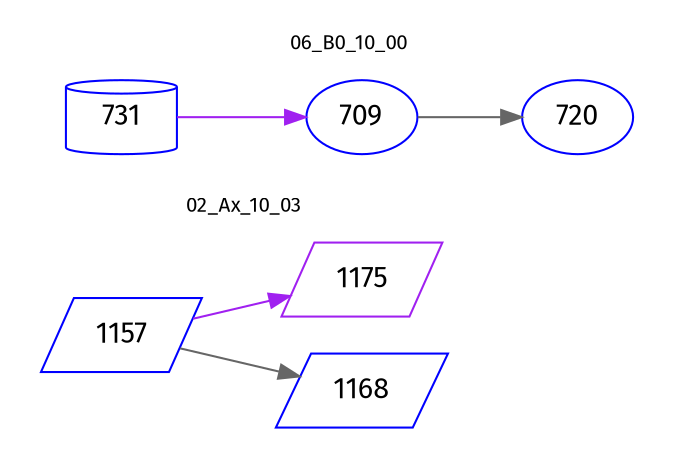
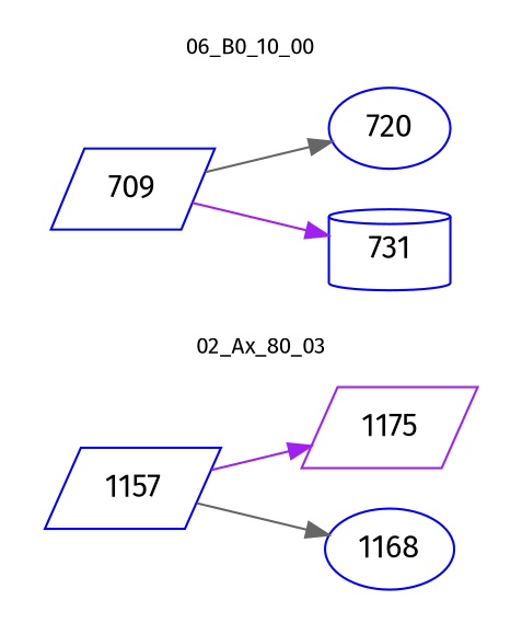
  digraph {
    fontname="Fira Sans"
    rankdir=LR
    node [color=blue fontname="Fira Sans" shape=parallelogram]
    edge [color=gray40 fontname="Fira Sans"]
    n1 [label=1157]
-   n2 [label=1168]
+   n2 [label=1168 shape=ellipse]
    n3 [color=purple label=1175]
-   n4 [label=709 shape=ellipse]
+   n4 [label=709]
    n5 [label=731 shape=cylinder]
    n6 [label=720 shape=ellipse]
    subgraph cluster_1 {
      color=white
      fontsize=10
-     label="02_Ax_10_03"
+     label="02_Ax_80_03"
      n1
      n2
      n3
    }
    subgraph cluster_2 {
      color=white
      fontsize=10
      label="06_B0_10_00"
      n4
      n5
      n6
    }
    n1 -> n2
    n1 -> n3 [color=purple]
-   n5 -> n4 [color=purple]
+   n4 -> n5 [color=purple]
    n4 -> n6
  }
